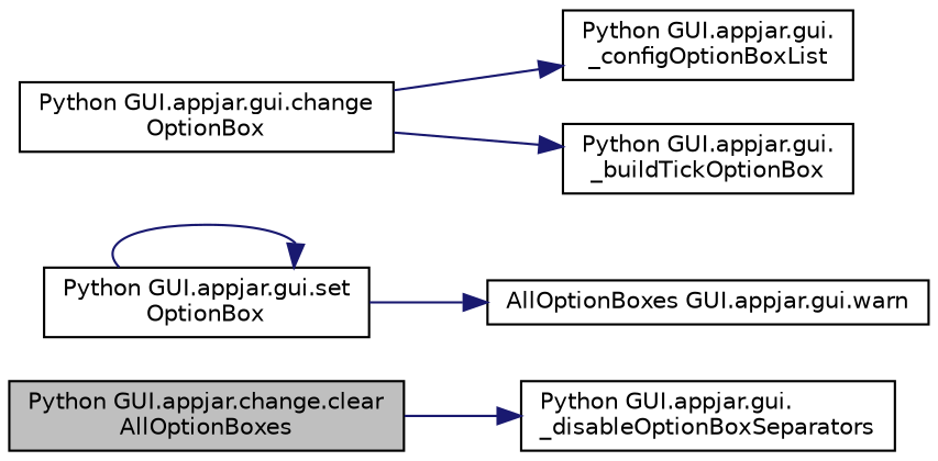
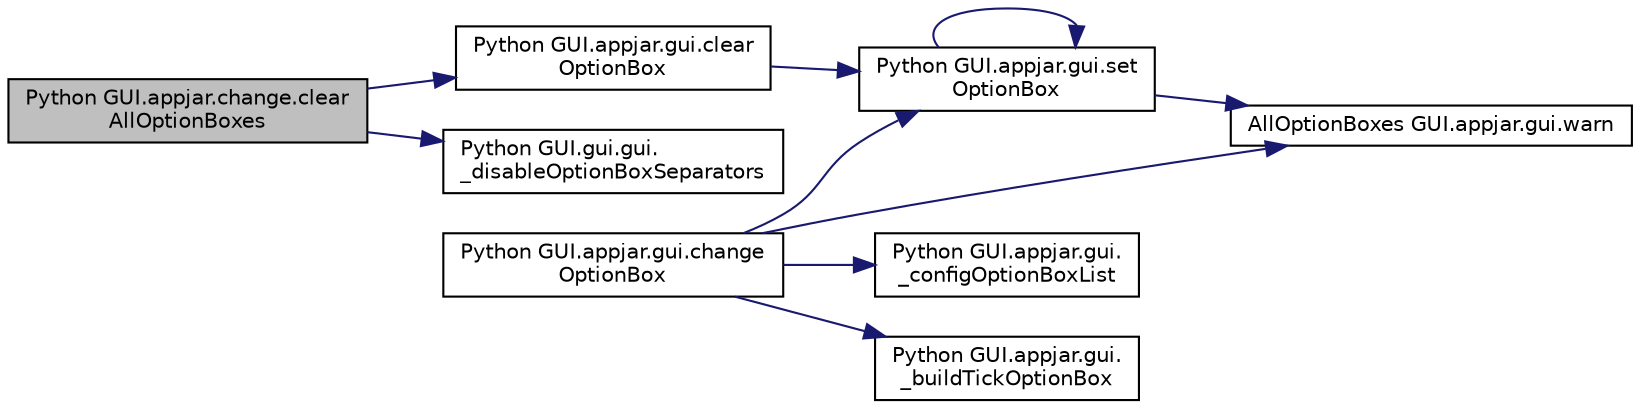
  digraph {
    rankdir=LR
    node [color=black fillcolor=white fontname=Helvetica fontsize=10 shape=record style=filled]
    edge [color=midnightblue fontname=Helvetica fontsize=10 labelfontname=Helvetica labelfontsize=10 style=solid]
    n1 [fillcolor=grey75 fontcolor=black height=0.2 label="Python GUI.appjar.change.clear\lAllOptionBoxes" width=0.4]
-   n3 [height=0.2 label="Python GUI.appjar.gui.\l_disableOptionBoxSeparators" width=0.4]
+   n2 [height=0.2 label="Python GUI.appjar.gui.clear\lOptionBox" width=0.4]
+   n3 [height=0.2 label="Python GUI.gui.gui.\l_disableOptionBoxSeparators" width=0.4]
    n4 [height=0.2 label="Python GUI.appjar.gui.set\lOptionBox" width=0.4]
    n5 [height=0.2 label="AllOptionBoxes GUI.appjar.gui.warn" width=0.4]
    n6 [height=0.2 label="Python GUI.appjar.gui.change\lOptionBox" width=0.4]
    n7 [height=0.2 label="Python GUI.appjar.gui.\l_configOptionBoxList" width=0.4]
    n8 [height=0.2 label="Python GUI.appjar.gui.\l_buildTickOptionBox" width=0.4]
+   n1 -> n2
    n1 -> n3
+   n2 -> n4
    n4 -> n4
    n4 -> n5
+   n6 -> n4
+   n6 -> n5
    n6 -> n7
    n6 -> n8
  }
